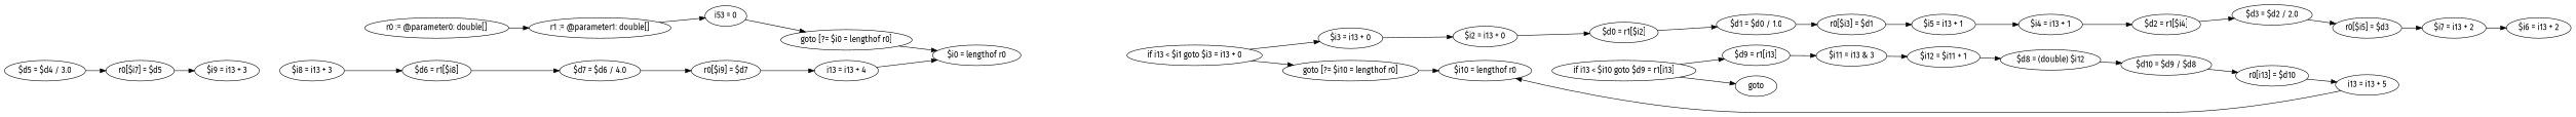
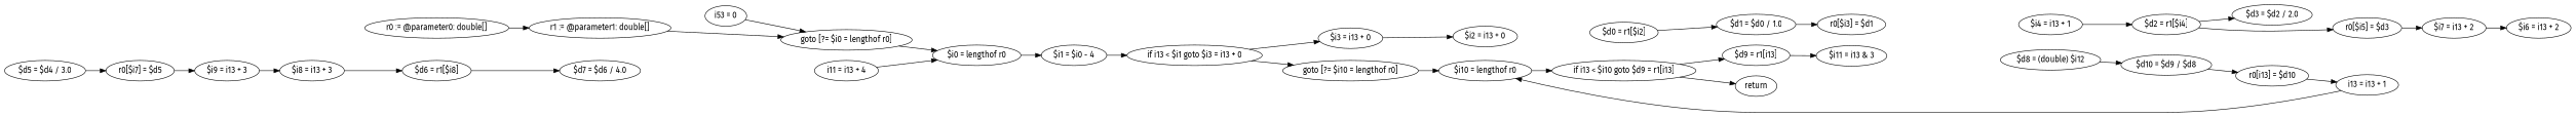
  digraph {
    fontname="Fira Sans"
    rankdir=LR
    node [fontname="Fira Sans"]
    edge [fontname="Fira Sans"]
    "r0 := @parameter0: double[]"
    "r1 := @parameter1: double[]"
    n3 [label="i53 = 0"]
    "goto [?= $i0 = lengthof r0]"
    "$i0 = lengthof r0"
+   "$i1 = $i0 - 4"
    "$i3 = i13 + 0"
    "$i2 = i13 + 0"
    "$d0 = r1[$i2]"
    "$d1 = $d0 / 1.0"
    "r0[$i3] = $d1"
-   "$i5 = i13 + 1"
    "$i4 = i13 + 1"
    "$d2 = r1[$i4]"
    "$d3 = $d2 / 2.0"
    "r0[$i5] = $d3"
    "$i7 = i13 + 2"
    "$i6 = i13 + 2"
    "$d5 = $d4 / 3.0"
    "r0[$i7] = $d5"
    "$i9 = i13 + 3"
    "$i8 = i13 + 3"
    "$d6 = r1[$i8]"
    "$d7 = $d6 / 4.0"
-   "r0[$i9] = $d7"
-   "i13 = i13 + 4"
+   "i13 = i13 + 4" [label="i11 = i13 + 4"]
    "if i13 < $i1 goto $i3 = i13 + 0"
    "goto [?= $i10 = lengthof r0]"
    "$i10 = lengthof r0"
    "if i13 < $i10 goto $d9 = r1[i13]"
    "$d9 = r1[i13]"
    "$i11 = i13 & 3"
-   "$i12 = $i11 + 1"
    "$d8 = (double) $i12"
    "$d10 = $d9 / $d8"
    "r0[i13] = $d10"
-   "i13 = i13 + 1" [label="i13 = i13 + 5"]
-   return [label=goto]
+   "i13 = i13 + 1"
+   return
    "r0 := @parameter0: double[]" -> "r1 := @parameter1: double[]"
-   "r1 := @parameter1: double[]" -> n3
+   "r1 := @parameter1: double[]" -> "goto [?= $i0 = lengthof r0]"
    n3 -> "goto [?= $i0 = lengthof r0]"
    "goto [?= $i0 = lengthof r0]" -> "$i0 = lengthof r0"
+   "$i0 = lengthof r0" -> "$i1 = $i0 - 4"
+   "$i1 = $i0 - 4" -> "if i13 < $i1 goto $i3 = i13 + 0"
    "$i3 = i13 + 0" -> "$i2 = i13 + 0"
-   "$i2 = i13 + 0" -> "$d0 = r1[$i2]"
    "$d0 = r1[$i2]" -> "$d1 = $d0 / 1.0"
    "$d1 = $d0 / 1.0" -> "r0[$i3] = $d1"
-   "r0[$i3] = $d1" -> "$i5 = i13 + 1"
-   "$i5 = i13 + 1" -> "$i4 = i13 + 1"
    "$i4 = i13 + 1" -> "$d2 = r1[$i4]"
    "$d2 = r1[$i4]" -> "$d3 = $d2 / 2.0"
-   "$d3 = $d2 / 2.0" -> "r0[$i5] = $d3"
+   "$d2 = r1[$i4]" -> "r0[$i5] = $d3"
    "r0[$i5] = $d3" -> "$i7 = i13 + 2"
    "$i7 = i13 + 2" -> "$i6 = i13 + 2"
    "$d5 = $d4 / 3.0" -> "r0[$i7] = $d5"
    "r0[$i7] = $d5" -> "$i9 = i13 + 3"
+   "$i9 = i13 + 3" -> "$i8 = i13 + 3"
    "$i8 = i13 + 3" -> "$d6 = r1[$i8]"
    "$d6 = r1[$i8]" -> "$d7 = $d6 / 4.0"
-   "$d7 = $d6 / 4.0" -> "r0[$i9] = $d7"
-   "r0[$i9] = $d7" -> "i13 = i13 + 4"
    "i13 = i13 + 4" -> "$i0 = lengthof r0"
    "if i13 < $i1 goto $i3 = i13 + 0" -> "$i3 = i13 + 0"
    "if i13 < $i1 goto $i3 = i13 + 0" -> "goto [?= $i10 = lengthof r0]"
    "goto [?= $i10 = lengthof r0]" -> "$i10 = lengthof r0"
+   "$i10 = lengthof r0" -> "if i13 < $i10 goto $d9 = r1[i13]"
    "if i13 < $i10 goto $d9 = r1[i13]" -> "$d9 = r1[i13]"
    "if i13 < $i10 goto $d9 = r1[i13]" -> return
    "$d9 = r1[i13]" -> "$i11 = i13 & 3"
-   "$i11 = i13 & 3" -> "$i12 = $i11 + 1"
-   "$i12 = $i11 + 1" -> "$d8 = (double) $i12"
    "$d8 = (double) $i12" -> "$d10 = $d9 / $d8"
    "$d10 = $d9 / $d8" -> "r0[i13] = $d10"
    "r0[i13] = $d10" -> "i13 = i13 + 1"
    "i13 = i13 + 1" -> "$i10 = lengthof r0"
  }
